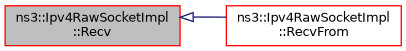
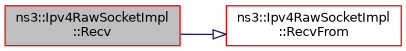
  digraph {
    rankdir=LR
    node [color=red fontname=Helvetica fontsize=10 shape=record style=filled]
    n1 [fillcolor=grey75 fontcolor=black height=0.2 label="ns3::Ipv4RawSocketImpl\l::Recv" width=0.4]
    n2 [fillcolor=white height=0.2 label="ns3::Ipv4RawSocketImpl\l::RecvFrom" width=0.4]
-   n2 -> n1 [color=midnightblue fontname=Helvetica fontsize=10 labelfontname=Helvetica labelfontsize=10 style=solid arrowhead=onormal]
+   n1 -> n2 [color=midnightblue fontname=Helvetica fontsize=10 labelfontname=Helvetica labelfontsize=10 style=solid arrowhead=onormal]
  }
